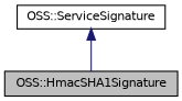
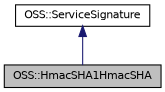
  digraph {
    node [color=black fontname=Helvetica fontsize=10 shape=record style=filled]
-   n1 [fillcolor=grey75 fontcolor=black height=0.2 label="OSS::HmacSHA1Signature" width=0.4]
+   n1 [fillcolor=grey75 fontcolor=black height=0.2 label="OSS::HmacSHA1HmacSHA" width=0.4]
    n2 [fillcolor=white height=0.2 label="OSS::ServiceSignature" width=0.4]
    n2 -> n1 [color=midnightblue dir=back fontname=Helvetica fontsize=10 labelfontname=Helvetica labelfontsize=10 style=solid]
  }
